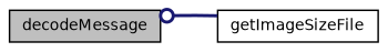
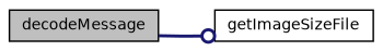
  digraph {
    rankdir=LR
    node [color=black fontname=Helvetica fontsize=10 shape=record style=filled]
    n1 [fillcolor=grey75 fontcolor=black height=0.2 label=decodeMessage width=0.4]
    n2 [fillcolor=white height=0.2 label=getImageSizeFile width=0.4]
-   n2 -> n1 [color=midnightblue fontname=Helvetica fontsize=10 labelfontname=Helvetica labelfontsize=10 style=bold arrowhead=odot]
+   n1 -> n2 [color=midnightblue fontname=Helvetica fontsize=10 labelfontname=Helvetica labelfontsize=10 style=bold arrowhead=odot]
  }
